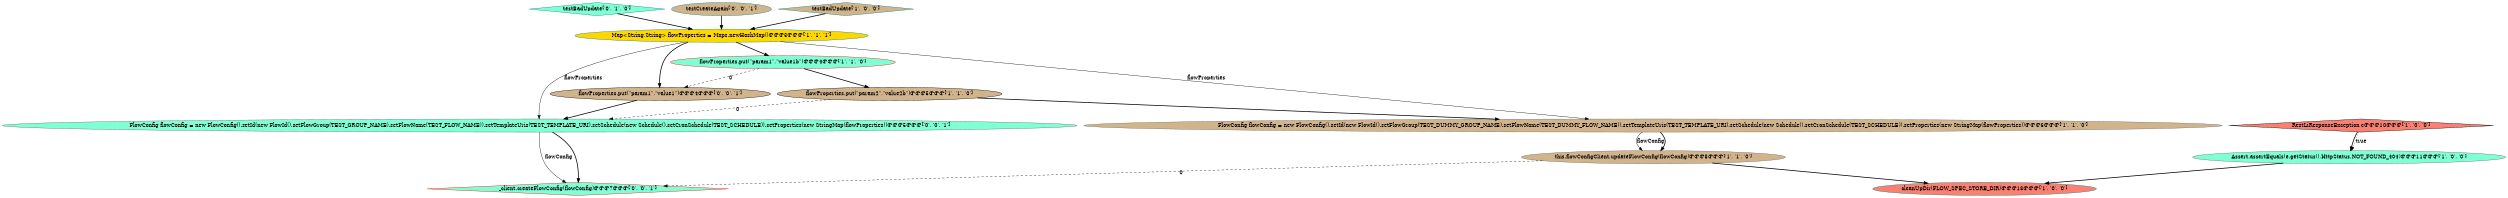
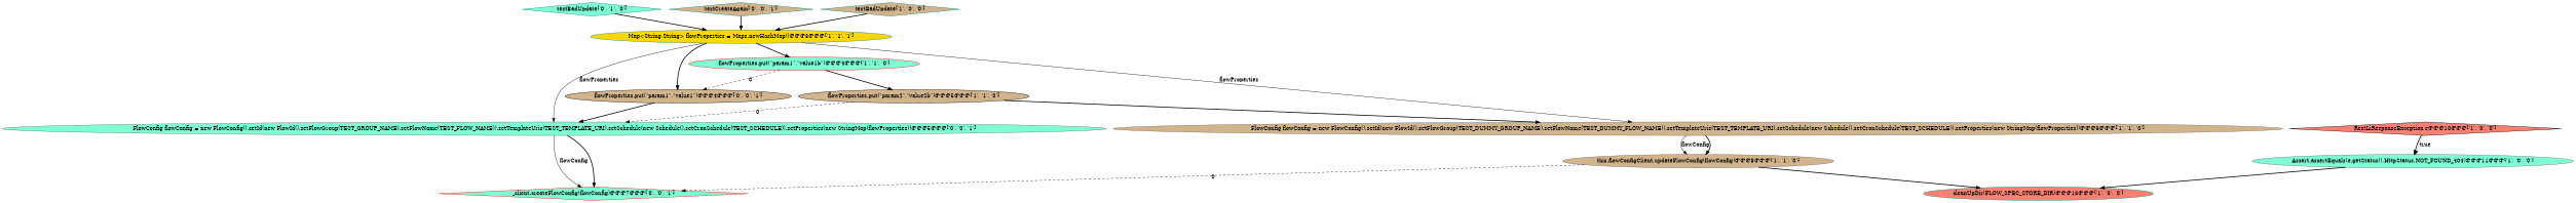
  digraph {
    node [color=teal fillcolor=tan shape=ellipse style=filled]
    edge [style=bold]
    n1 [fillcolor=gold label="Map<String,String> flowProperties = Maps.newHashMap()@@@3@@@['1', '1', '1']"]
    n2 [color=black label="flowProperties.put(\"param1\",\"value1\")@@@4@@@['0', '0', '1']"]
    n3 [color=gray40 fillcolor=aquamarine label="FlowConfig flowConfig = new FlowConfig().setId(new FlowId().setFlowGroup(TEST_GROUP_NAME).setFlowName(TEST_FLOW_NAME)).setTemplateUris(TEST_TEMPLATE_URI).setSchedule(new Schedule().setCronSchedule(TEST_SCHEDULE)).setProperties(new StringMap(flowProperties))@@@5@@@['0', '0', '1']"]
    n4 [color=red fillcolor=aquamarine label="flowProperties.put(\"param1\",\"value1b\")@@@4@@@['1', '1', '0']"]
    n5 [color=gray40 label="FlowConfig flowConfig = new FlowConfig().setId(new FlowId().setFlowGroup(TEST_DUMMY_GROUP_NAME).setFlowName(TEST_DUMMY_FLOW_NAME)).setTemplateUris(TEST_TEMPLATE_URI).setSchedule(new Schedule().setCronSchedule(TEST_SCHEDULE)).setProperties(new StringMap(flowProperties))@@@6@@@['1', '1', '0']"]
    n6 [color=red fillcolor=aquamarine label="_client.createFlowConfig(flowConfig)@@@7@@@['0', '0', '1']" shape=diamond]
    n7 [color=black label="flowProperties.put(\"param2\",\"value2b\")@@@5@@@['1', '1', '0']"]
    n8 [color=gray40 label="this.flowConfigClient.updateFlowConfig(flowConfig)@@@8@@@['1', '1', '0']"]
    n9 [fillcolor=aquamarine label="testBadUpdate['0', '1', '0']" shape=diamond]
-   n10 [label="testCreateAgain['0', '0', '1']"]
+   n10 [label="testCreateAgain['0', '0', '1']" shape=diamond]
    n11 [fillcolor=salmon label="cleanUpDir(FLOW_SPEC_STORE_DIR)@@@13@@@['1', '0', '0']"]
    n12 [color=black fillcolor=salmon label="RestLiResponseException e@@@10@@@['1', '0', '0']" shape=diamond]
    n13 [color=gray40 fillcolor=aquamarine label="Assert.assertEquals(e.getStatus(),HttpStatus.NOT_FOUND_404)@@@11@@@['1', '0', '0']"]
    n14 [label="testBadUpdate['1', '0', '0']" shape=diamond]
    n1 -> n2
    n1 -> n3 [label=flowProperties style=solid]
    n1 -> n4
    n1 -> n5 [label=flowProperties style=solid]
    n2 -> n3
    n3 -> n6 [label=flowConfig style=solid]
    n3 -> n6
    n4 -> n2 [label=0 style=dashed]
    n4 -> n7
    n5 -> n8 [label=flowConfig style=solid]
    n5 -> n8
    n7 -> n3 [label=0 style=dashed]
    n7 -> n5
    n8 -> n6 [label=0 style=dashed]
    n8 -> n11
    n9 -> n1
    n10 -> n1
    n12 -> n13
    n12 -> n13 [label=true style=dotted]
    n13 -> n11
    n14 -> n1
  }
